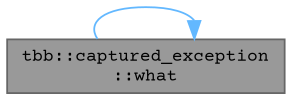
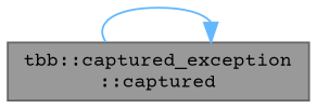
  digraph {
    rankdir=LR
    fontname="Courier Prime"
-   n1 [color=gray40 fillcolor=grey60 fontcolor=black fontname="Courier Prime" fontsize=10 height=0.2 label="tbb::captured_exception\l::what" shape=box style=filled width=0.4]
+   n1 [color=gray40 fillcolor=grey60 fontcolor=black fontname="Courier Prime" fontsize=10 height=0.2 label="tbb::captured_exception\l::captured" shape=box style=filled width=0.4]
    n1 -> n1 [color=steelblue1 fontname="Courier Prime" fontsize=10 labelfontname=Helvetica labelfontsize=10 style=solid]
  }
